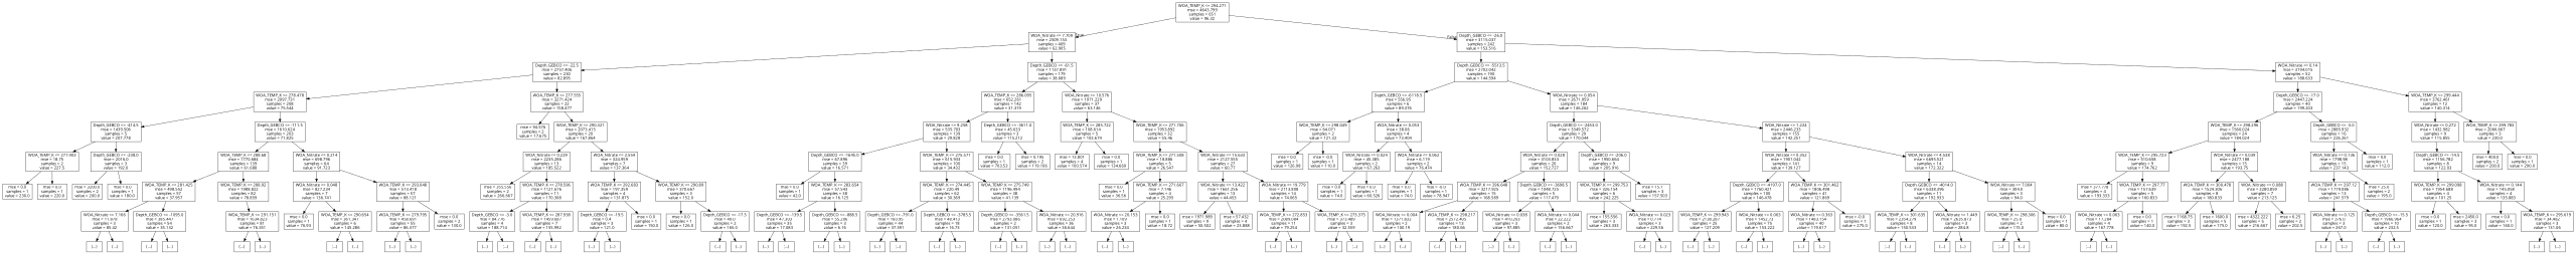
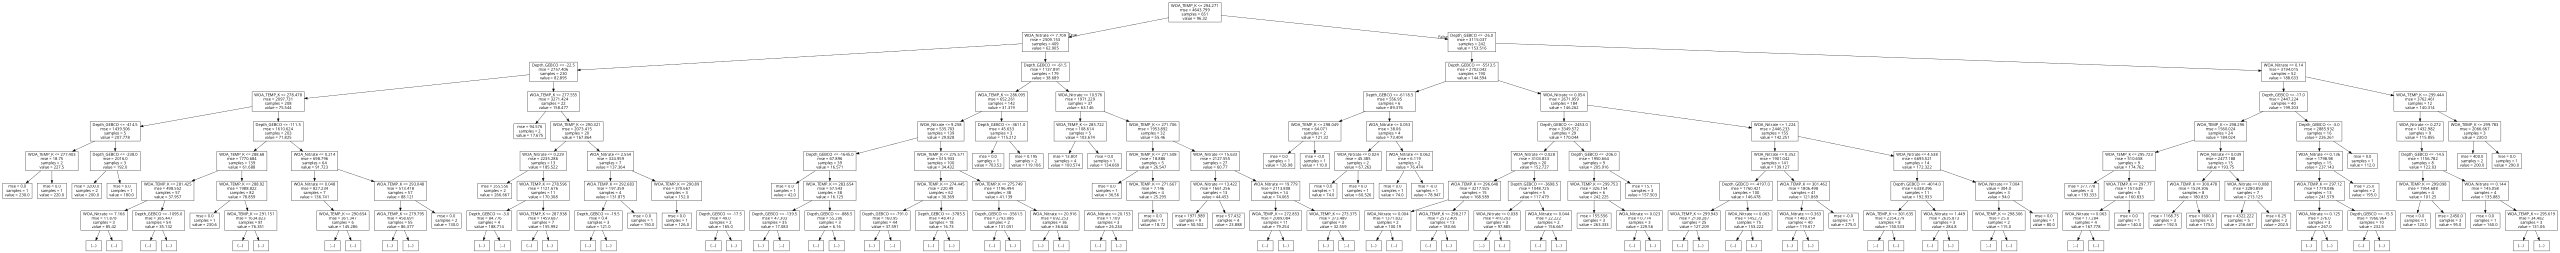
  digraph {
    fontname="Open Sans"
    node [fontname="Open Sans" shape=box]
    edge [fontname="Open Sans"]
    n1 [label="WOA_TEMP_K <= 294.271\nmse = 4643.799\nsamples = 651\nvalue = 96.32"]
    n2 [label="WOA_Nitrate <= 7.709\nmse = 2509.153\nsamples = 409\nvalue = 62.905"]
    n3 [label="Depth_GEBCO <= -26.0\nmse = 3115.037\nsamples = 242\nvalue = 153.516"]
    n4 [label="Depth_GEBCO <= -22.5\nmse = 2757.406\nsamples = 230\nvalue = 82.895"]
    n5 [label="Depth_GEBCO <= -61.5\nmse = 1137.891\nsamples = 179\nvalue = 38.689"]
    n6 [label="Depth_GEBCO <= -5513.5\nmse = 2702.042\nsamples = 190\nvalue = 144.594"]
    n7 [label="WOA_Nitrate <= 0.14\nmse = 3194.015\nsamples = 52\nvalue = 188.633"]
    n8 [label="WOA_TEMP_K <= 278.478\nmse = 2097.731\nsamples = 208\nvalue = 75.544"]
    n9 [label="WOA_TEMP_K <= 277.555\nmse = 3271.424\nsamples = 22\nvalue = 158.477"]
    n10 [label="WOA_TEMP_K <= 286.095\nmse = 652.261\nsamples = 142\nvalue = 31.319"]
    n11 [label="WOA_Nitrate <= 10.576\nmse = 1971.229\nsamples = 37\nvalue = 63.146"]
    n12 [label="Depth_GEBCO <= -414.5\nmse = 1439.506\nsamples = 5\nvalue = 207.778"]
    n13 [label="Depth_GEBCO <= -111.5\nmse = 1610.624\nsamples = 203\nvalue = 71.825"]
    n14 [label="mse = 94.576\nsamples = 2\nvalue = 17.675"]
    n15 [label="WOA_TEMP_K <= 290.321\nmse = 2073.415\nsamples = 20\nvalue = 167.864"]
    n16 [label="WOA_TEMP_K <= 277.403\nmse = 18.75\nsamples = 2\nvalue = 227.5"]
    n17 [label="Depth_GEBCO <= -238.0\nmse = 2016.0\nsamples = 3\nvalue = 192.0"]
    n18 [label="WOA_TEMP_K <= 288.68\nmse = 1770.684\nsamples = 139\nvalue = 61.688"]
    n19 [label="WOA_Nitrate <= 0.214\nmse = 698.796\nsamples = 64\nvalue = 91.723"]
    n20 [label="mse = 0.0\nsamples = 1\nvalue = 230.0"]
    n21 [label="mse = 0.0\nsamples = 1\nvalue = 220.0"]
    n22 [label="mse = 3200.0\nsamples = 2\nvalue = 200.0"]
    n23 [label="mse = 0.0\nsamples = 1\nvalue = 180.0"]
    n24 [label="WOA_TEMP_K <= 281.425\nmse = 498.552\nsamples = 57\nvalue = 37.957"]
    n25 [label="WOA_TEMP_K <= 288.92\nmse = 1988.822\nsamples = 82\nvalue = 78.859"]
    n26 [label="WOA_Nitrate <= 0.048\nmse = 827.234\nsamples = 7\nvalue = 136.741"]
    n27 [label="WOA_TEMP_K <= 293.048\nmse = 513.418\nsamples = 57\nvalue = 88.121"]
    n28 [label="WOA_Nitrate <= 7.166\nmse = 11.878\nsamples = 3\nvalue = 85.42"]
    n29 [label="Depth_GEBCO <= -1095.0\nmse = 385.447\nsamples = 54\nvalue = 35.132"]
+   n30 [label="mse = 0.0\nsamples = 1\nvalue = 230.6"]
    n31 [label="WOA_TEMP_K <= 291.151\nmse = 1634.823\nsamples = 81\nvalue = 76.351"]
    n32 [label="(...)"]
    n33 [label="(...)"]
    n34 [label="(...)"]
    n35 [label="(...)"]
    n36 [label="(...)"]
    n37 [label="(...)"]
-   n38 [label="mse = 0.0\nsamples = 1\nvalue = 76.93"]
    n39 [label="WOA_TEMP_K <= 290.654\nmse = 361.347\nsamples = 6\nvalue = 145.286"]
    n40 [label="WOA_TEMP_K <= 279.795\nmse = 458.691\nsamples = 55\nvalue = 86.377"]
    n41 [label="mse = 0.0\nsamples = 2\nvalue = 130.0"]
    n42 [label="(...)"]
    n43 [label="(...)"]
    n44 [label="(...)"]
    n45 [label="(...)"]
    n46 [label="WOA_Nitrate <= 0.229\nmse = 2235.286\nsamples = 13\nvalue = 185.522"]
    n47 [label="WOA_Nitrate <= 2.554\nmse = 324.959\nsamples = 7\nvalue = 137.364"]
    n48 [label="mse = 355.556\nsamples = 2\nvalue = 266.667"]
    n49 [label="WOA_TEMP_K <= 278.596\nmse = 1121.676\nsamples = 11\nvalue = 170.308"]
    n50 [label="WOA_TEMP_K <= 292.683\nmse = 197.359\nsamples = 4\nvalue = 131.875"]
    n51 [label="WOA_TEMP_K <= 290.89\nmse = 370.667\nsamples = 3\nvalue = 152.0"]
    n52 [label="Depth_GEBCO <= -3.0\nmse = 84.776\nsamples = 4\nvalue = 188.714"]
    n53 [label="WOA_TEMP_K <= 287.938\nmse = 1459.687\nsamples = 7\nvalue = 155.992"]
    n54 [label="(...)"]
    n55 [label="(...)"]
    n56 [label="(...)"]
    n57 [label="(...)"]
    n58 [label="Depth_GEBCO <= -19.5\nmse = 0.4\nsamples = 3\nvalue = 121.0"]
    n59 [label="mse = 0.0\nsamples = 1\nvalue = 150.0"]
    n60 [label="mse = 0.0\nsamples = 1\nvalue = 126.0"]
    n61 [label="Depth_GEBCO <= -17.5\nmse = 49.0\nsamples = 2\nvalue = 165.0"]
    n62 [label="(...)"]
    n63 [label="(...)"]
    n64 [label="(...)"]
    n65 [label="(...)"]
    n66 [label="WOA_Nitrate <= 9.258\nmse = 535.703\nsamples = 139\nvalue = 29.828"]
    n67 [label="Depth_GEBCO <= -3611.0\nmse = 45.633\nsamples = 3\nvalue = 115.212"]
    n68 [label="WOA_TEMP_K <= 285.722\nmse = 108.614\nsamples = 5\nvalue = 103.674"]
    n69 [label="WOA_TEMP_K <= 271.706\nmse = 1953.892\nsamples = 32\nvalue = 55.46"]
    n70 [label="Depth_GEBCO <= -1645.0\nmse = 67.896\nsamples = 39\nvalue = 16.571"]
    n71 [label="WOA_TEMP_K <= 275.571\nmse = 615.933\nsamples = 100\nvalue = 34.432"]
    n72 [label="mse = 0.0\nsamples = 1\nvalue = 703.53"]
    n73 [label="mse = 0.195\nsamples = 2\nvalue = 119.106"]
    n74 [label="mse = 0.0\nsamples = 1\nvalue = 42.0"]
    n75 [label="WOA_TEMP_K <= 283.654\nmse = 57.543\nsamples = 38\nvalue = 16.125"]
    n76 [label="WOA_TEMP_K <= 274.445\nmse = 220.49\nsamples = 62\nvalue = 30.369"]
    n77 [label="WOA_TEMP_K <= 275.749\nmse = 1196.494\nsamples = 38\nvalue = 41.139"]
    n78 [label="Depth_GEBCO <= -139.5\nmse = 47.303\nsamples = 35\nvalue = 17.083"]
    n79 [label="Depth_GEBCO <= -888.5\nmse = 55.206\nsamples = 3\nvalue = 6.16"]
    n80 [label="(...)"]
    n81 [label="(...)"]
    n82 [label="(...)"]
    n83 [label="(...)"]
    n84 [label="Depth_GEBCO <= -791.0\nmse = 160.95\nsamples = 44\nvalue = 37.591"]
    n85 [label="Depth_GEBCO <= -3785.5\nmse = 48.413\nsamples = 18\nvalue = 16.73"]
    n86 [label="Depth_GEBCO <= -3561.5\nmse = 2793.086\nsamples = 2\nvalue = 131.051"]
    n87 [label="WOA_Nitrate <= 20.916\nmse = 692.253\nsamples = 36\nvalue = 36.644"]
    n88 [label="(...)"]
    n89 [label="(...)"]
    n90 [label="(...)"]
    n91 [label="(...)"]
    n92 [label="(...)"]
    n93 [label="(...)"]
    n94 [label="(...)"]
    n95 [label="(...)"]
    n96 [label="mse = 13.801\nsamples = 4\nvalue = 100.574"]
    n97 [label="mse = 0.0\nsamples = 1\nvalue = 134.669"]
    n98 [label="WOA_TEMP_K <= 271.508\nmse = 18.886\nsamples = 5\nvalue = 26.547"]
    n99 [label="WOA_Nitrate <= 15.633\nmse = 2127.555\nsamples = 27\nvalue = 60.77"]
    n100 [label="mse = 0.0\nsamples = 1\nvalue = 36.56"]
    n101 [label="WOA_TEMP_K <= 271.667\nmse = 7.146\nsamples = 4\nvalue = 25.295"]
    n102 [label="WOA_Nitrate <= 13.422\nmse = 1661.256\nsamples = 13\nvalue = 44.453"]
    n103 [label="WOA_Nitrate <= 19.779\nmse = 2113.808\nsamples = 14\nvalue = 74.065"]
    n104 [label="WOA_Nitrate <= 20.153\nmse = 1.109\nsamples = 3\nvalue = 26.234"]
    n105 [label="mse = 0.0\nsamples = 1\nvalue = 18.72"]
    n106 [label="(...)"]
    n107 [label="(...)"]
    n108 [label="mse = 1971.989\nsamples = 9\nvalue = 50.502"]
    n109 [label="mse = 57.432\nsamples = 4\nvalue = 23.888"]
    n110 [label="WOA_TEMP_K <= 272.853\nmse = 2089.084\nsamples = 11\nvalue = 79.254"]
    n111 [label="WOA_TEMP_K <= 273.375\nmse = 373.489\nsamples = 3\nvalue = 32.559"]
    n112 [label="(...)"]
    n113 [label="(...)"]
    n114 [label="(...)"]
    n115 [label="(...)"]
    n116 [label="Depth_GEBCO <= -6118.5\nmse = 556.95\nsamples = 6\nvalue = 89.376"]
    n117 [label="WOA_Nitrate <= 0.054\nmse = 2671.959\nsamples = 184\nvalue = 146.262"]
    n118 [label="Depth_GEBCO <= -17.0\nmse = 2447.224\nsamples = 40\nvalue = 199.203"]
    n119 [label="WOA_TEMP_K <= 299.444\nmse = 3762.461\nsamples = 12\nvalue = 140.314"]
    n120 [label="WOA_TEMP_K <= 298.049\nmse = 64.071\nsamples = 2\nvalue = 121.32"]
    n121 [label="WOA_Nitrate <= 0.053\nmse = 38.06\nsamples = 4\nvalue = 73.404"]
    n122 [label="Depth_GEBCO <= -2453.0\nmse = 3349.572\nsamples = 29\nvalue = 170.044"]
    n123 [label="WOA_Nitrate <= 1.224\nmse = 2446.233\nsamples = 155\nvalue = 142.251"]
    n124 [label="mse = 0.0\nsamples = 1\nvalue = 126.98"]
    n125 [label="mse = -0.0\nsamples = 1\nvalue = 110.0"]
    n126 [label="WOA_Nitrate <= 0.024\nmse = 45.385\nsamples = 2\nvalue = 67.263"]
    n127 [label="WOA_Nitrate <= 0.062\nmse = 6.119\nsamples = 2\nvalue = 76.474"]
    n128 [label="mse = 0.0\nsamples = 1\nvalue = 74.0"]
    n129 [label="mse = 0.0\nsamples = 1\nvalue = 60.526"]
    n130 [label="mse = 0.0\nsamples = 1\nvalue = 74.0"]
    n131 [label="mse = -0.0\nsamples = 1\nvalue = 78.947"]
    n132 [label="WOA_Nitrate <= 0.028\nmse = 3103.833\nsamples = 20\nvalue = 152.727"]
    n133 [label="Depth_GEBCO <= -206.0\nmse = 1950.664\nsamples = 9\nvalue = 205.916"]
    n134 [label="WOA_Nitrate <= 0.352\nmse = 1901.042\nsamples = 141\nvalue = 139.127"]
    n135 [label="WOA_Nitrate <= 4.538\nmse = 6695.521\nsamples = 14\nvalue = 172.322"]
    n136 [label="WOA_TEMP_K <= 296.648\nmse = 3217.925\nsamples = 15\nvalue = 168.589"]
    n137 [label="Depth_GEBCO <= -3698.5\nmse = 1048.725\nsamples = 5\nvalue = 117.479"]
    n138 [label="WOA_TEMP_K <= 299.753\nmse = 326.154\nsamples = 6\nvalue = 242.225"]
    n139 [label="mse = 15.1\nsamples = 3\nvalue = 157.503"]
    n140 [label="WOA_Nitrate <= 0.004\nmse = 1371.832\nsamples = 2\nvalue = 100.19"]
    n141 [label="WOA_TEMP_K <= 298.217\nmse = 2572.405\nsamples = 13\nvalue = 180.66"]
    n142 [label="WOA_Nitrate <= 0.038\nmse = 410.203\nsamples = 3\nvalue = 97.885"]
    n143 [label="WOA_Nitrate <= 0.044\nmse = 22.222\nsamples = 2\nvalue = 156.667"]
    n144 [label="(...)"]
    n145 [label="(...)"]
    n146 [label="(...)"]
    n147 [label="(...)"]
    n148 [label="(...)"]
    n149 [label="(...)"]
    n150 [label="(...)"]
    n151 [label="(...)"]
    n152 [label="mse = 155.556\nsamples = 3\nvalue = 263.333"]
    n153 [label="WOA_Nitrate <= 0.023\nmse = 0.774\nsamples = 3\nvalue = 229.56"]
    n154 [label="(...)"]
    n155 [label="(...)"]
    n156 [label="Depth_GEBCO <= -4197.0\nmse = 1760.421\nsamples = 100\nvalue = 146.478"]
    n157 [label="WOA_TEMP_K <= 301.462\nmse = 1806.498\nsamples = 41\nvalue = 121.869"]
    n158 [label="Depth_GEBCO <= -4014.0\nmse = 6338.396\nsamples = 11\nvalue = 192.933"]
-   n159 [label="WOA_Nitrate <= 7.004\nmse = 304.0\nsamples = 3\nvalue = 94.0"]
+   n159 [label="WOA_Nitrate <= 7.004\nvalue = 304.0\nsamples = 3\nvalue = 94.0"]
    n160 [label="WOA_TEMP_K <= 299.943\nmse = 2138.287\nsamples = 25\nvalue = 127.209"]
    n161 [label="WOA_Nitrate <= 0.063\nmse = 1452.73\nsamples = 75\nvalue = 153.222"]
    n162 [label="WOA_Nitrate <= 0.363\nmse = 1483.154\nsamples = 40\nvalue = 119.617"]
    n163 [label="mse = -0.0\nsamples = 1\nvalue = 275.0"]
    n164 [label="(...)"]
    n165 [label="(...)"]
    n166 [label="(...)"]
    n167 [label="(...)"]
    n168 [label="(...)"]
    n169 [label="(...)"]
    n170 [label="WOA_TEMP_K <= 301.635\nmse = 2354.279\nsamples = 8\nvalue = 150.533"]
    n171 [label="WOA_Nitrate <= 1.449\nmse = 2635.873\nsamples = 3\nvalue = 284.8"]
    n172 [label="WOA_TEMP_K <= 298.306\nmse = 25.0\nsamples = 2\nvalue = 115.0"]
    n173 [label="mse = 0.0\nsamples = 1\nvalue = 80.0"]
    n174 [label="(...)"]
    n175 [label="(...)"]
    n176 [label="(...)"]
    n177 [label="(...)"]
    n178 [label="(...)"]
    n179 [label="(...)"]
    n180 [label="WOA_TEMP_K <= 298.296\nmse = 1560.024\nsamples = 24\nvalue = 184.024"]
    n181 [label="Depth_GEBCO <= -3.0\nmse = 2885.932\nsamples = 16\nvalue = 226.261"]
    n182 [label="WOA_Nitrate <= 0.272\nmse = 1432.982\nsamples = 9\nvalue = 115.855"]
    n183 [label="WOA_TEMP_K <= 299.783\nmse = 2066.667\nsamples = 3\nvalue = 230.0"]
    n184 [label="WOA_TEMP_K <= 295.723\nmse = 510.658\nsamples = 9\nvalue = 174.762"]
    n185 [label="WOA_Nitrate <= 0.039\nmse = 2477.188\nsamples = 15\nvalue = 193.75"]
    n186 [label="WOA_Nitrate <= 0.136\nmse = 1798.98\nsamples = 15\nvalue = 237.143"]
    n187 [label="mse = 0.0\nsamples = 1\nvalue = 112.0"]
    n188 [label="mse = 377.778\nsamples = 4\nvalue = 193.333"]
    n189 [label="WOA_TEMP_K <= 297.77\nmse = 157.639\nsamples = 5\nvalue = 160.833"]
    n190 [label="WOA_TEMP_K <= 300.478\nmse = 1524.306\nsamples = 8\nvalue = 180.833"]
    n191 [label="WOA_Nitrate <= 0.088\nmse = 3280.859\nsamples = 7\nvalue = 213.125"]
    n192 [label="WOA_Nitrate <= 0.063\nmse = 17.284\nsamples = 4\nvalue = 167.778"]
    n193 [label="mse = 0.0\nsamples = 1\nvalue = 140.0"]
    n194 [label="(...)"]
    n195 [label="(...)"]
    n196 [label="mse = 1168.75\nsamples = 3\nvalue = 192.5"]
    n197 [label="mse = 1600.0\nsamples = 5\nvalue = 175.0"]
    n198 [label="mse = 4322.222\nsamples = 5\nvalue = 216.667"]
    n199 [label="mse = 6.25\nsamples = 2\nvalue = 202.5"]
    n200 [label="WOA_TEMP_K <= 297.12\nmse = 1779.086\nsamples = 13\nvalue = 241.579"]
    n201 [label="mse = 25.0\nsamples = 2\nvalue = 195.0"]
    n202 [label="WOA_Nitrate <= 0.125\nmse = 376.0\nsamples = 3\nvalue = 267.0"]
    n203 [label="Depth_GEBCO <= -15.5\nmse = 1966.964\nsamples = 10\nvalue = 232.5"]
    n204 [label="(...)"]
    n205 [label="(...)"]
    n206 [label="(...)"]
    n207 [label="(...)"]
    n208 [label="Depth_GEBCO <= -14.5\nmse = 1156.782\nsamples = 8\nvalue = 122.03"]
    n209 [label="mse = 400.0\nsamples = 2\nvalue = 200.0"]
    n210 [label="mse = 0.0\nsamples = 1\nvalue = 290.0"]
    n211 [label="WOA_TEMP_K <= 299.098\nmse = 1954.688\nsamples = 4\nvalue = 101.25"]
    n212 [label="WOA_Nitrate <= 0.144\nmse = 145.058\nsamples = 4\nvalue = 135.883"]
    n213 [label="mse = 0.0\nsamples = 1\nvalue = 120.0"]
    n214 [label="mse = 2450.0\nsamples = 3\nvalue = 95.0"]
    n215 [label="mse = 0.0\nsamples = 1\nvalue = 160.0"]
    n216 [label="WOA_TEMP_K <= 295.619\nmse = 34.482\nsamples = 3\nvalue = 131.06"]
    n217 [label="(...)"]
    n218 [label="(...)"]
    n1 -> n2 [headlabel=True labelangle=45 labeldistance=2.5]
    n1 -> n3 [headlabel=False labelangle=-45 labeldistance=2.5]
    n2 -> n4
    n2 -> n5
    n3 -> n6
    n3 -> n7
    n4 -> n8
    n4 -> n9
    n5 -> n10
    n5 -> n11
    n6 -> n116
    n6 -> n117
    n7 -> n118
    n7 -> n119
    n8 -> n12
    n8 -> n13
    n9 -> n14
    n9 -> n15
    n10 -> n66
    n10 -> n67
    n11 -> n68
    n11 -> n69
    n12 -> n16
    n12 -> n17
    n13 -> n18
    n13 -> n19
    n15 -> n46
    n15 -> n47
    n16 -> n20
    n16 -> n21
    n17 -> n22
    n17 -> n23
    n18 -> n24
    n18 -> n25
    n19 -> n26
    n19 -> n27
    n24 -> n28
    n24 -> n29
+   n25 -> n30
    n25 -> n31
-   n26 -> n38
    n26 -> n39
    n27 -> n40
    n27 -> n41
    n28 -> n32
    n28 -> n33
    n29 -> n34
    n29 -> n35
    n31 -> n36
    n31 -> n37
    n39 -> n42
    n39 -> n43
    n40 -> n44
    n40 -> n45
    n46 -> n48
    n46 -> n49
    n47 -> n50
    n47 -> n51
    n49 -> n52
    n49 -> n53
    n50 -> n58
    n50 -> n59
    n51 -> n60
-   n51 -> n61
    n52 -> n54
    n52 -> n55
    n53 -> n56
    n53 -> n57
    n58 -> n62
    n58 -> n63
    n61 -> n64
    n61 -> n65
    n66 -> n70
    n66 -> n71
    n67 -> n72
    n67 -> n73
    n68 -> n96
    n68 -> n97
    n69 -> n98
    n69 -> n99
    n70 -> n74
    n70 -> n75
    n71 -> n76
    n71 -> n77
    n75 -> n78
    n75 -> n79
    n76 -> n84
    n76 -> n85
    n77 -> n86
    n77 -> n87
    n78 -> n80
    n78 -> n81
    n79 -> n82
    n79 -> n83
    n84 -> n88
    n84 -> n89
    n85 -> n90
    n85 -> n91
    n86 -> n92
    n86 -> n93
    n87 -> n94
    n87 -> n95
    n98 -> n100
    n98 -> n101
    n99 -> n102
    n99 -> n103
-   n101 -> n104
    n101 -> n105
    n102 -> n108
    n102 -> n109
    n103 -> n110
    n103 -> n111
    n104 -> n106
    n104 -> n107
    n110 -> n112
    n110 -> n113
    n111 -> n114
    n111 -> n115
    n116 -> n120
    n116 -> n121
    n117 -> n122
    n117 -> n123
    n118 -> n180
    n118 -> n181
    n119 -> n182
    n119 -> n183
    n120 -> n124
    n120 -> n125
    n121 -> n126
    n121 -> n127
    n122 -> n132
    n122 -> n133
    n123 -> n134
    n123 -> n135
    n126 -> n128
    n126 -> n129
    n127 -> n130
    n127 -> n131
    n132 -> n136
    n132 -> n137
    n133 -> n138
    n133 -> n139
    n134 -> n156
    n134 -> n157
    n135 -> n158
    n135 -> n159
    n136 -> n140
    n136 -> n141
    n137 -> n142
    n137 -> n143
    n138 -> n152
    n138 -> n153
    n140 -> n144
    n140 -> n145
    n141 -> n146
    n141 -> n147
    n142 -> n148
    n142 -> n149
    n143 -> n150
    n143 -> n151
    n153 -> n154
    n153 -> n155
    n156 -> n160
    n156 -> n161
    n157 -> n162
    n157 -> n163
    n158 -> n170
    n158 -> n171
    n159 -> n172
    n159 -> n173
    n160 -> n164
    n160 -> n165
    n161 -> n166
    n161 -> n167
    n162 -> n168
    n162 -> n169
    n170 -> n174
    n170 -> n175
    n171 -> n176
    n171 -> n177
    n172 -> n178
    n172 -> n179
    n180 -> n184
    n180 -> n185
    n181 -> n186
    n181 -> n187
    n182 -> n208
    n183 -> n209
    n183 -> n210
    n184 -> n188
    n184 -> n189
    n185 -> n190
    n185 -> n191
    n186 -> n200
    n186 -> n201
    n189 -> n192
    n189 -> n193
    n190 -> n196
    n190 -> n197
    n191 -> n198
    n191 -> n199
    n192 -> n194
    n192 -> n195
    n200 -> n202
    n200 -> n203
    n202 -> n204
    n202 -> n205
    n203 -> n206
    n203 -> n207
    n208 -> n211
    n208 -> n212
    n211 -> n213
    n211 -> n214
    n212 -> n215
    n212 -> n216
    n216 -> n217
    n216 -> n218
  }
